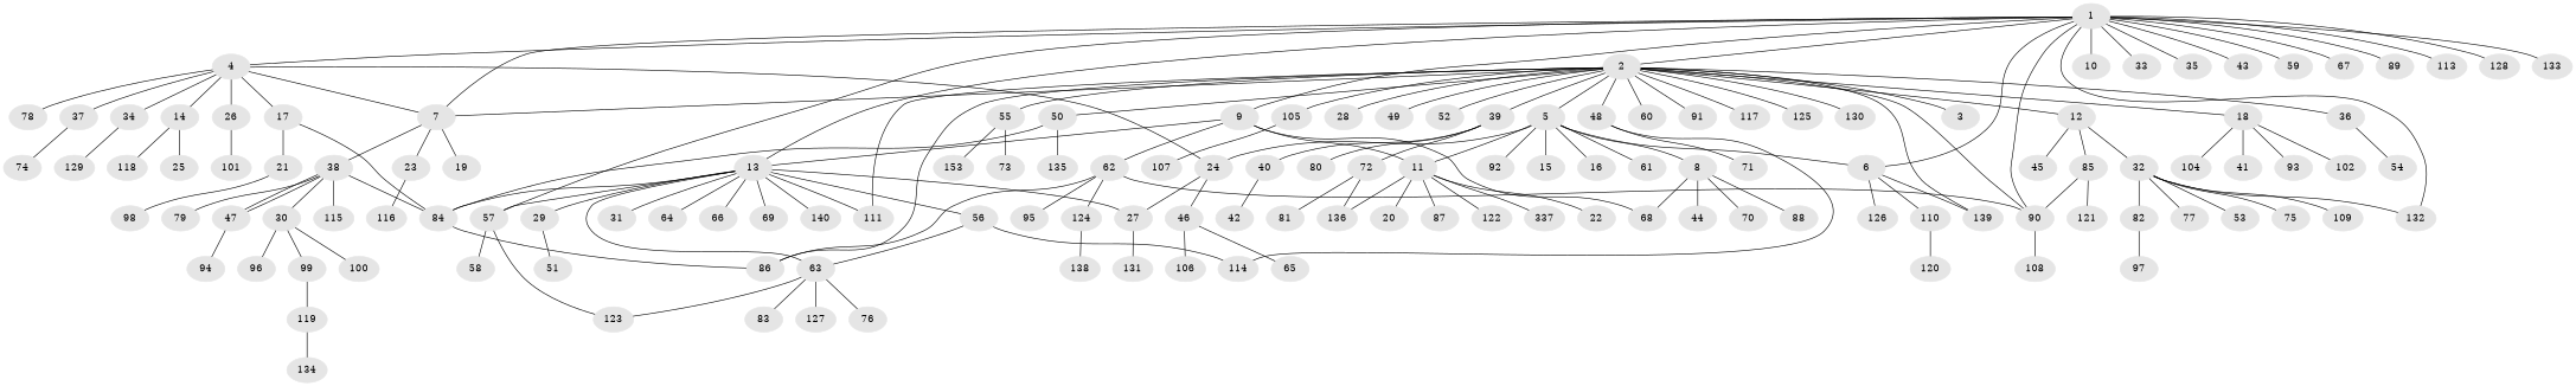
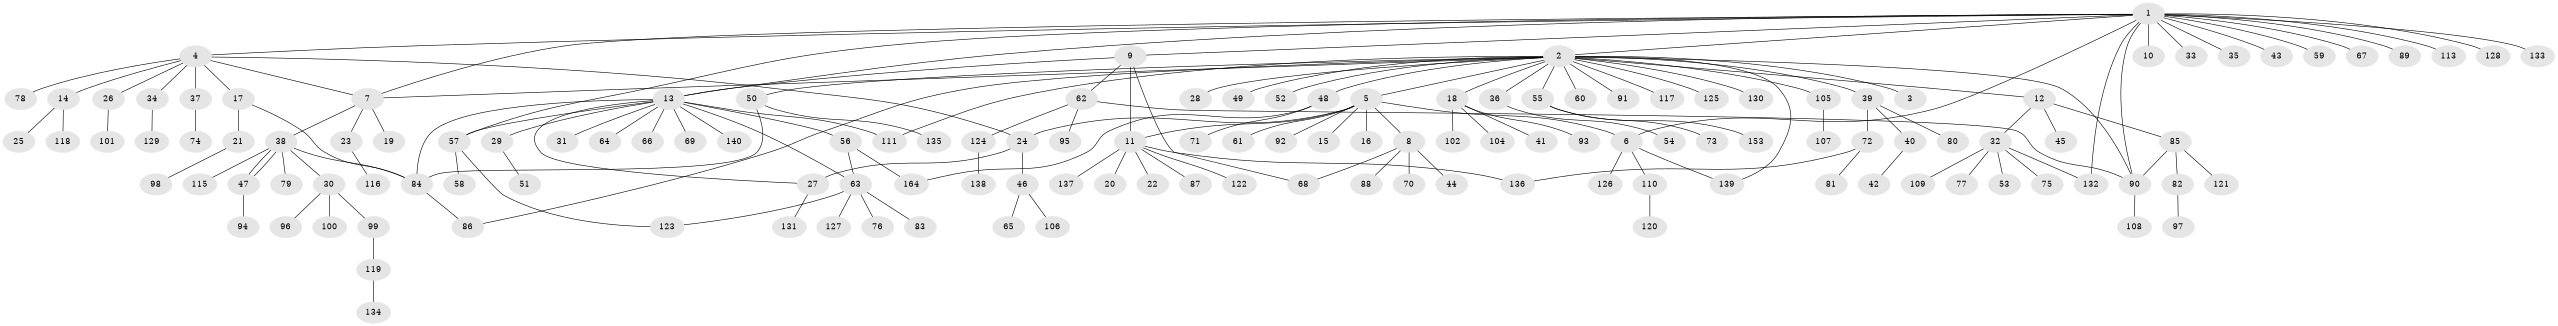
  graph {
    node [color=gray90 style=filled]
    1
    2
    4
    6
    7
    9
    10
    13
    33
    35
    43
    57
    59
    67
    89
    90
    113
    128
    132
    133
    3
    5
    12
    18
    28
    36
    39
    48
    49
    50
    52
    55
    60
    86
    91
    105
    111
    117
    125
    130
    139
    14
    17
    24
    26
    34
    37
    78
    110
    126
    19
    23
    38
    62
    11
    68
    27
    29
    31
    56
    63
    64
    66
    69
    84
    140
    58
    123
    95
    124
    108
    8
    15
    16
    61
    92
    32
    45
    85
    41
    93
    102
    104
    54
    40
    72
    80
-   114
+   114 [label=164]
    71
    135
    73
    n92 [label=153]
    107
    25
    118
    21
    46
    101
    129
    74
    44
    70
    88
    20
    22
    87
    122
    136
-   137 [label=337]
+   137
    120
    119
    134
    116
    30
    96
    99
    100
    47
    79
    115
    77
    53
    75
    82
    109
    121
    131
    51
    76
    83
    127
    98
    65
    106
    97
    94
    42
    81
    138
    1 -- 2
    1 -- 4
    1 -- 6
    1 -- 7
    1 -- 9
    1 -- 10
    1 -- 13
    1 -- 33
    1 -- 35
    1 -- 43
    1 -- 57
    1 -- 59
    1 -- 67
    1 -- 89
    1 -- 90
    1 -- 113
    1 -- 128
    1 -- 132
    1 -- 133
    2 -- 7
    2 -- 90
    2 -- 3
    2 -- 5
    2 -- 12
    2 -- 18
    2 -- 28
    2 -- 36
    2 -- 39
    2 -- 48
    2 -- 49
    2 -- 50
    2 -- 52
    2 -- 55
    2 -- 60
    2 -- 86
    2 -- 91
    2 -- 105
    2 -- 111
    2 -- 117
    2 -- 125
    2 -- 130
    2 -- 139
    4 -- 7
    4 -- 14
    4 -- 17
    4 -- 24
    4 -- 26
    4 -- 34
    4 -- 37
    4 -- 78
    6 -- 139
    6 -- 110
    6 -- 126
    7 -- 19
    7 -- 23
    7 -- 38
    9 -- 13
    9 -- 62
    9 -- 11
    9 -- 68
    13 -- 57
    13 -- 111
    13 -- 27
    13 -- 29
    13 -- 31
    13 -- 56
    13 -- 63
    13 -- 64
    13 -- 66
    13 -- 69
    13 -- 84
    13 -- 140
    57 -- 58
    57 -- 123
    90 -- 108
    5 -- 6
    5 -- 24
    5 -- 11
    5 -- 8
    5 -- 15
    5 -- 16
    5 -- 61
    5 -- 92
    12 -- 32
    12 -- 45
    12 -- 85
    18 -- 41
    18 -- 93
    18 -- 102
    18 -- 104
    36 -- 54
    39 -- 40
    39 -- 72
    39 -- 80
    48 -- 114
    48 -- 71
    50 -- 84
    50 -- 135
    55 -- 73
    55 -- n92
    105 -- 107
    14 -- 25
    14 -- 118
    17 -- 84
    17 -- 21
    24 -- 27
    24 -- 46
    26 -- 101
    34 -- 129
    37 -- 74
    110 -- 120
    23 -- 116
    38 -- 84
    38 -- 30
    38 -- 47
    38 -- 47
    38 -- 79
    38 -- 115
    62 -- 90
-   62 -- 86
    62 -- 95
    62 -- 124
    11 -- 20
    11 -- 22
    11 -- 87
    11 -- 122
    11 -- 136
    11 -- 137
    27 -- 131
    29 -- 51
    56 -- 63
    56 -- 114
    63 -- 123
    63 -- 76
    63 -- 83
    63 -- 127
    84 -- 86
    124 -- 138
    8 -- 68
    8 -- 44
    8 -- 70
    8 -- 88
    32 -- 132
    32 -- 77
    32 -- 53
    32 -- 75
-   32 -- 82
+   85 -- 82
    32 -- 109
    85 -- 90
    85 -- 121
    40 -- 42
    72 -- 136
    72 -- 81
    21 -- 98
    46 -- 65
    46 -- 106
    119 -- 134
    30 -- 96
    30 -- 99
    30 -- 100
    99 -- 119
    47 -- 94
    82 -- 97
  }
